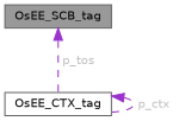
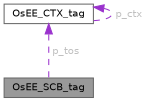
  digraph {
    node [color=gray40 fontname=Helvetica fontsize=10 shape=box style=filled]
    edge [color=darkorchid3 dir=back fontcolor=grey fontname=Helvetica fontsize=10 labelfontname=Helvetica labelfontsize=10 style=dashed]
    n1 [fillcolor=grey60 fontcolor=black height=0.2 label=OsEE_SCB_tag width=0.4]
    n2 [fillcolor=white height=0.2 label=OsEE_CTX_tag width=0.4]
-   n1 -> n2 [label=<<TABLE CELLBORDER="0" BORDER="0"><TR><TD VALIGN="top" ALIGN="LEFT" CELLPADDING="1" CELLSPACING="0">p_tos</TD></TR> </TABLE>>]
+   n2 -> n1 [label=<<TABLE CELLBORDER="0" BORDER="0"><TR><TD VALIGN="top" ALIGN="LEFT" CELLPADDING="1" CELLSPACING="0">p_tos</TD></TR> </TABLE>>]
    n2 -> n2 [label=<<TABLE CELLBORDER="0" BORDER="0"><TR><TD VALIGN="top" ALIGN="LEFT" CELLPADDING="1" CELLSPACING="0">p_ctx</TD></TR> </TABLE>>]
  }
